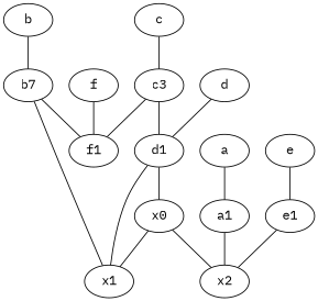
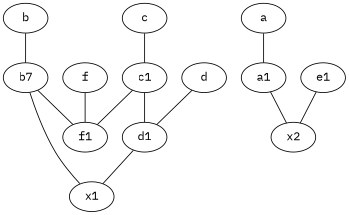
  graph {
    fontname="IBM Plex Mono"
    node [fontname="IBM Plex Mono" labelfontsize=50]
    edge [fontname="IBM Plex Mono"]
    f
    f1
-   x0
    x1
    x2
    c
-   c1 [label=c3]
+   c1
    d1
    n9 [label=b7]
    b
    a1
    e1
    d
    a
-   e
    f -- f1
-   x0 -- x1
-   x0 -- x2
    c -- c1
    c1 -- f1
    c1 -- d1
-   d1 -- x0
    d1 -- x1
    n9 -- f1
    n9 -- x1
    b -- n9
    a1 -- x2
    e1 -- x2
    d -- d1
    a -- a1
-   e -- e1
  }
